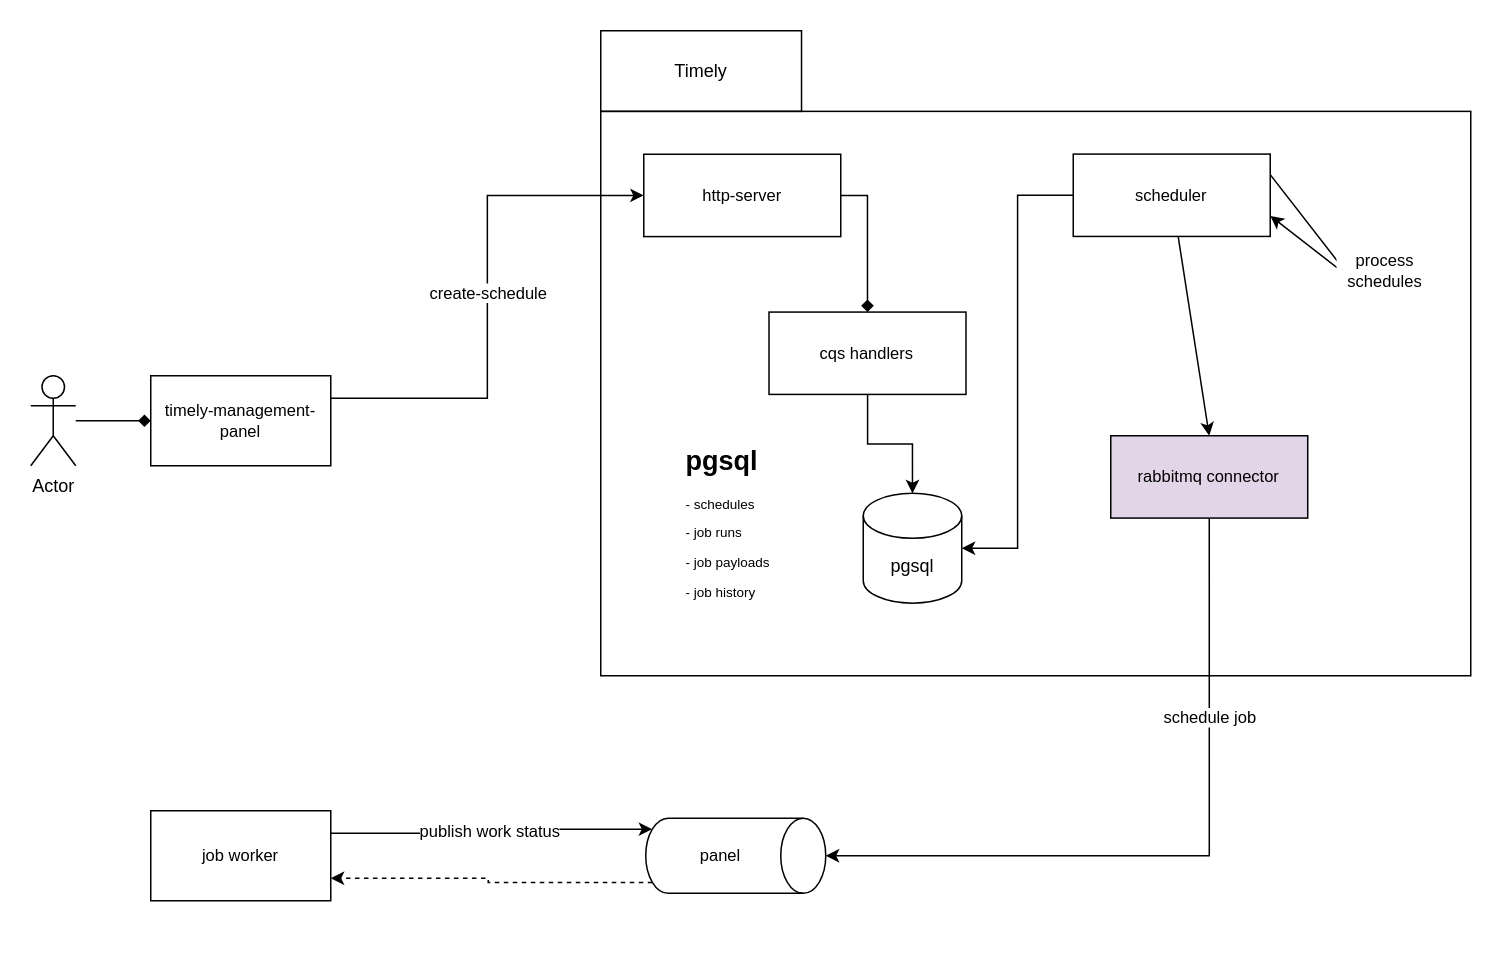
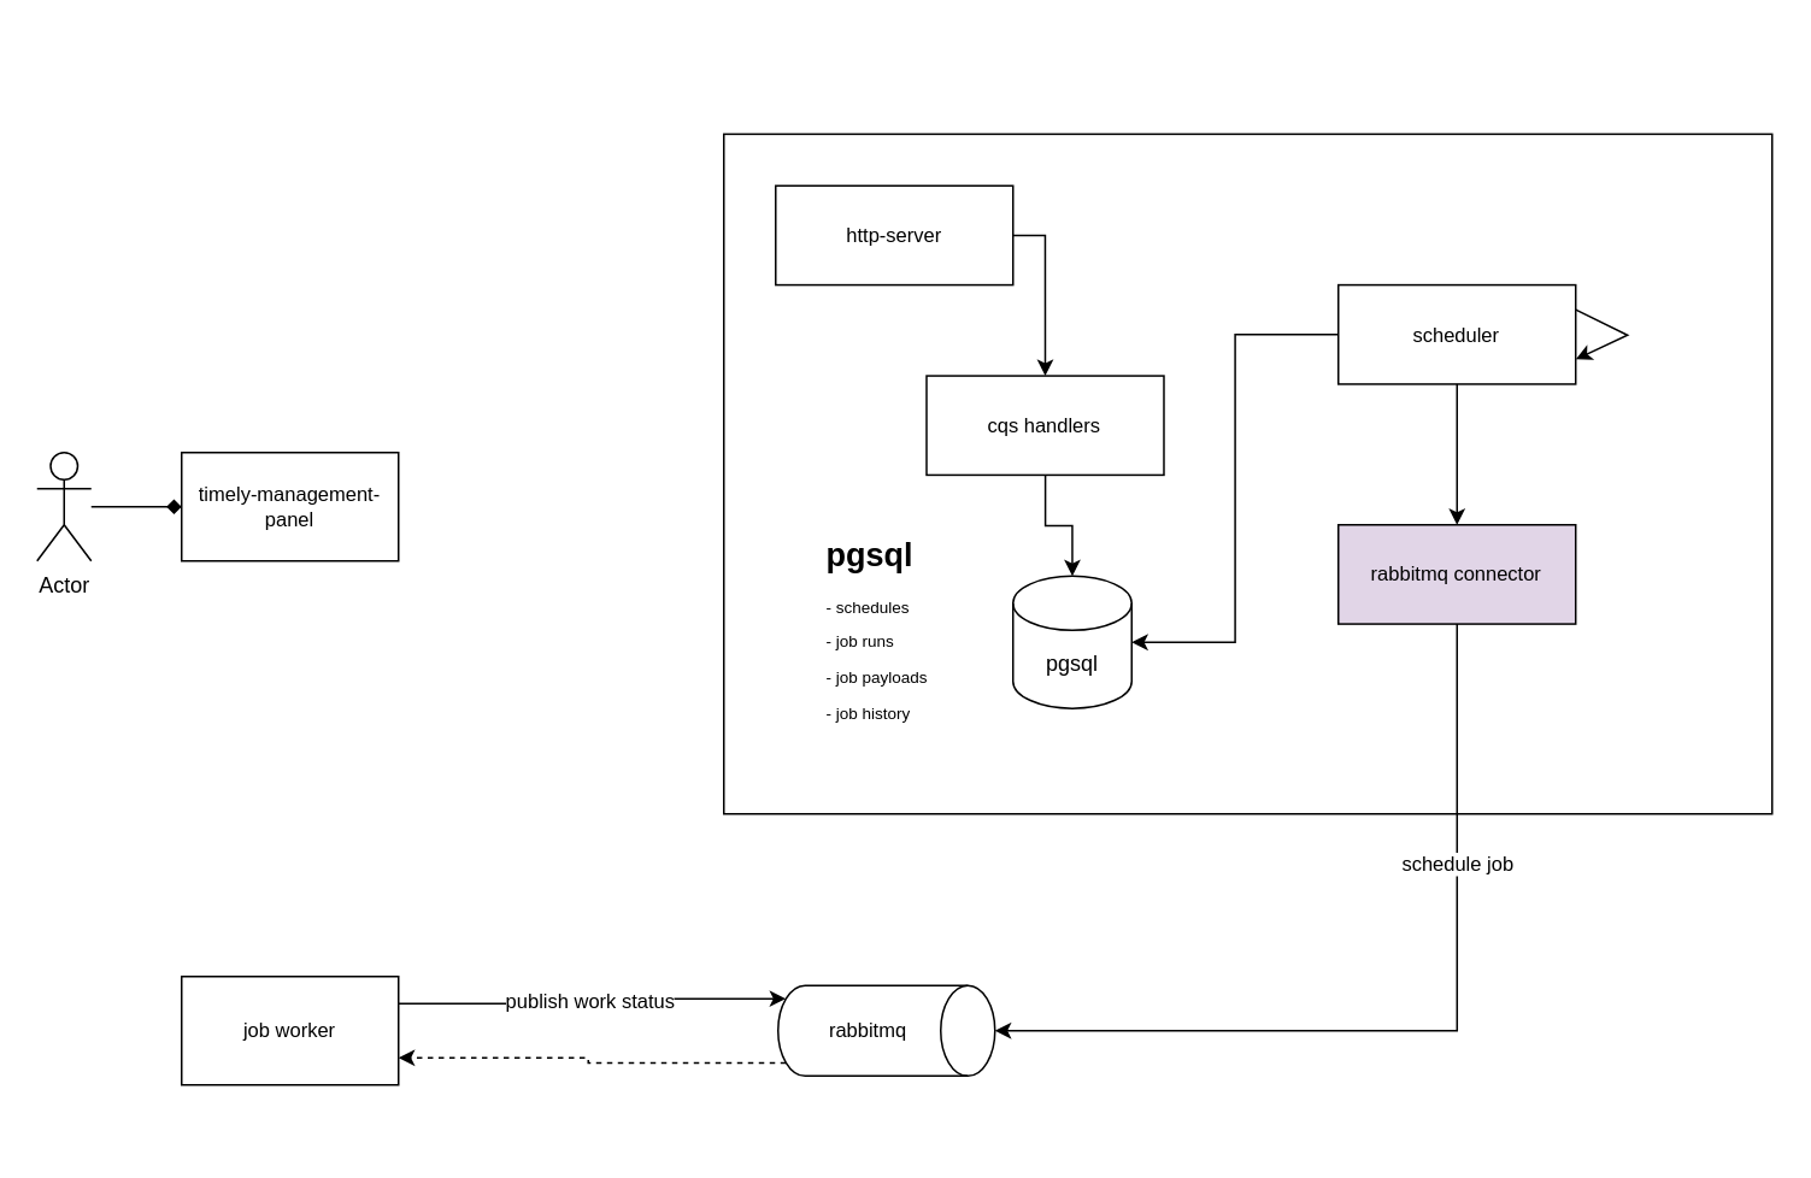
  <mxCell id="0" />
  <mxCell id="1" parent="0" />
- <mxCell id="2" style="edgeStyle=orthogonalEdgeStyle;html=1;rounded=0;curved=0;entryX=0;entryY=0.5;entryDx=0;entryDy=0;exitX=1;exitY=0.25;exitDx=0;exitDy=0;" parent="1" source="4" target="10" edge="1"><mxGeometry relative="1" as="geometry"><mxPoint x="400" y="324.399" as="targetPoint" /><mxPoint x="260" y="319.999" as="sourcePoint" /></mxGeometry></mxCell>
- <mxCell id="3" value="create-schedule" style="edgeLabel;html=1;align=center;verticalAlign=middle;resizable=0;points=[];" parent="2" vertex="1" connectable="0"><mxGeometry x="0.017" relative="1" as="geometry"><mxPoint as="offset" /></mxGeometry></mxCell>
  <mxCell id="4" value="timely-management-panel" style="rounded=0;whiteSpace=wrap;html=1;fontSize=11;" parent="1" vertex="1"><mxGeometry x="100" y="250" width="120" height="60" as="geometry" /></mxCell>
  <mxCell id="5" style="edgeStyle=none;html=1;entryX=0;entryY=0.5;entryDx=0;entryDy=0;endArrow=diamond;" parent="1" source="6" target="4" edge="1"><mxGeometry relative="1" as="geometry" /></mxCell>
  <mxCell id="6" value="Actor" style="shape=umlActor;verticalLabelPosition=bottom;verticalAlign=top;html=1;outlineConnect=0;" parent="1" vertex="1"><mxGeometry x="20" y="250" width="30" height="60" as="geometry" /></mxCell>
  <mxCell id="7" value="" style="group" parent="1" vertex="1" connectable="0"><mxGeometry x="400" y="20" width="580" height="430" as="geometry" /></mxCell>
  <mxCell id="8" value="" style="rounded=0;whiteSpace=wrap;html=1;fontSize=11;labelBackgroundColor=none;textOpacity=0;glass=0;fillColor=none;" parent="7" vertex="1"><mxGeometry y="53.75" width="580" height="376.25" as="geometry" /></mxCell>
- <mxCell id="9" value="Timely" style="text;html=1;align=center;verticalAlign=middle;whiteSpace=wrap;rounded=0;strokeColor=default;" parent="7" vertex="1"><mxGeometry width="133.846" height="53.75" as="geometry" /></mxCell>
  <mxCell id="10" value="http-server" style="rounded=0;whiteSpace=wrap;html=1;fontSize=11;" parent="7" vertex="1"><mxGeometry x="28.68" y="82.34" width="131.321" height="54.894" as="geometry" /></mxCell>
- <mxCell id="11" value="scheduler" style="rounded=0;whiteSpace=wrap;html=1;fontSize=11;" parent="7" vertex="1"><mxGeometry x="315.005" y="82.234" width="131.321" height="54.894" as="geometry" /></mxCell>
- <mxCell id="12" value="pgsql" style="shape=cylinder3;whiteSpace=wrap;html=1;boundedLbl=1;backgroundOutline=1;size=15;" parent="7" vertex="1"><mxGeometry x="175" y="308.4" width="65.66" height="73.191" as="geometry" /></mxCell>
- <mxCell id="13" style="edgeStyle=orthogonalEdgeStyle;html=1;entryX=0.5;entryY=0;entryDx=0;entryDy=0;rounded=0;curved=0;exitX=1;exitY=0.5;exitDx=0;exitDy=0;endArrow=diamond;" parent="7" source="10" target="15" edge="1"><mxGeometry relative="1" as="geometry" /></mxCell>
+ <mxCell id="11" value="scheduler" style="rounded=0;whiteSpace=wrap;html=1;fontSize=11;" parent="7" vertex="1"><mxGeometry x="340.005" y="137.234" width="131.321" height="54.894" as="geometry" /></mxCell>
+ <mxCell id="12" value="pgsql" style="shape=cylinder3;whiteSpace=wrap;html=1;boundedLbl=1;backgroundOutline=1;size=15;" parent="7" vertex="1"><mxGeometry x="160.0" y="298.4" width="65.66" height="73.191" as="geometry" /></mxCell>
+ <mxCell id="13" style="edgeStyle=orthogonalEdgeStyle;html=1;entryX=0.5;entryY=0;entryDx=0;entryDy=0;rounded=0;curved=0;exitX=1;exitY=0.5;exitDx=0;exitDy=0;" parent="7" source="10" target="15" edge="1"><mxGeometry relative="1" as="geometry" /></mxCell>
  <mxCell id="14" style="edgeStyle=orthogonalEdgeStyle;shape=connector;curved=0;rounded=0;html=1;entryX=1;entryY=0.5;entryDx=0;entryDy=0;entryPerimeter=0;strokeColor=default;align=center;verticalAlign=middle;fontFamily=Helvetica;fontSize=11;fontColor=default;labelBackgroundColor=default;endArrow=classic;" parent="7" source="11" target="12" edge="1"><mxGeometry relative="1" as="geometry" /></mxCell>
  <mxCell id="15" value="cqs handlers" style="rounded=0;whiteSpace=wrap;html=1;fontSize=11;" parent="7" vertex="1"><mxGeometry x="112.17" y="187.55" width="131.321" height="54.894" as="geometry" /></mxCell>
  <mxCell id="16" style="edgeStyle=orthogonalEdgeStyle;shape=connector;curved=0;rounded=0;html=1;entryX=0.5;entryY=0;entryDx=0;entryDy=0;entryPerimeter=0;strokeColor=default;align=center;verticalAlign=middle;fontFamily=Helvetica;fontSize=11;fontColor=default;labelBackgroundColor=default;endArrow=classic;" parent="7" source="15" target="12" edge="1"><mxGeometry relative="1" as="geometry" /></mxCell>
  <mxCell id="17" value="rabbitmq connector" style="rounded=0;whiteSpace=wrap;html=1;fontSize=11;fillColor=#e1d5e7;" parent="7" vertex="1"><mxGeometry x="340.005" y="269.996" width="131.321" height="54.894" as="geometry" /></mxCell>
  <mxCell id="18" style="edgeStyle=none;html=1;entryX=0.5;entryY=0;entryDx=0;entryDy=0;" edge="1" parent="7" source="11" target="17"><mxGeometry relative="1" as="geometry" /></mxCell>
  <mxCell id="19" style="edgeStyle=orthogonalEdgeStyle;shape=connector;rounded=0;html=1;exitX=1;exitY=0.25;exitDx=0;exitDy=0;entryX=1;entryY=0.75;entryDx=0;entryDy=0;strokeColor=default;align=center;verticalAlign=middle;fontFamily=Helvetica;fontSize=11;fontColor=default;labelBackgroundColor=default;endArrow=classic;" edge="1" parent="7" source="11" target="11"><mxGeometry relative="1" as="geometry"><Array as="points"><mxPoint x="500" y="165" /></Array></mxGeometry></mxCell>
- <mxCell id="20" value="process schedules" style="text;html=1;align=center;verticalAlign=middle;whiteSpace=wrap;rounded=0;fontFamily=Helvetica;fontSize=11;fontColor=default;labelBackgroundColor=default;" vertex="1" parent="7"><mxGeometry x="489.996" y="146.383" width="65.66" height="27.447" as="geometry" /></mxCell>
  <mxCell id="21" value="&lt;h1 style=&quot;margin-top: 0px;&quot;&gt;pgsql&lt;/h1&gt;&lt;p&gt;- schedules&lt;/p&gt;&lt;p&gt;- job runs&lt;/p&gt;&lt;p&gt;- job payloads&lt;/p&gt;&lt;p&gt;- job history&lt;/p&gt;" style="text;html=1;whiteSpace=wrap;overflow=hidden;rounded=0;fontFamily=Helvetica;fontSize=9;labelBackgroundColor=none;fillColor=none;" vertex="1" parent="7"><mxGeometry x="55" y="270" width="105" height="130" as="geometry" /></mxCell>
  <mxCell id="22" value="job worker" style="rounded=0;whiteSpace=wrap;html=1;fontSize=11;" parent="1" vertex="1"><mxGeometry x="100" y="540" width="120" height="60" as="geometry" /></mxCell>
  <mxCell id="23" value="" style="group" parent="1" vertex="1" connectable="0"><mxGeometry x="430" y="545" width="120" height="50" as="geometry" /></mxCell>
  <mxCell id="24" value="" style="shape=cylinder3;whiteSpace=wrap;html=1;boundedLbl=1;backgroundOutline=1;size=15;fontFamily=Helvetica;fontSize=11;fontColor=default;labelBackgroundColor=default;rotation=90;" parent="23" vertex="1"><mxGeometry x="35" y="-35" width="50" height="120" as="geometry" /></mxCell>
- <mxCell id="25" value="panel" style="text;html=1;align=center;verticalAlign=middle;whiteSpace=wrap;rounded=0;fontFamily=Helvetica;fontSize=11;fontColor=default;labelBackgroundColor=default;" parent="23" vertex="1"><mxGeometry x="20" y="10" width="60" height="30" as="geometry" /></mxCell>
+ <mxCell id="25" value="rabbitmq" style="text;html=1;align=center;verticalAlign=middle;whiteSpace=wrap;rounded=0;fontFamily=Helvetica;fontSize=11;fontColor=default;labelBackgroundColor=default;" parent="23" vertex="1"><mxGeometry x="20" y="10" width="60" height="30" as="geometry" /></mxCell>
  <mxCell id="26" style="edgeStyle=orthogonalEdgeStyle;html=1;entryX=0.5;entryY=0;entryDx=0;entryDy=0;entryPerimeter=0;rounded=0;exitX=0.5;exitY=1;exitDx=0;exitDy=0;" edge="1" parent="1" source="17" target="24"><mxGeometry relative="1" as="geometry" /></mxCell>
  <mxCell id="27" value="schedule job" style="edgeLabel;html=1;align=center;verticalAlign=middle;resizable=0;points=[];fontFamily=Helvetica;fontSize=11;fontColor=default;labelBackgroundColor=default;" vertex="1" connectable="0" parent="26"><mxGeometry x="-0.448" relative="1" as="geometry"><mxPoint as="offset" /></mxGeometry></mxCell>
  <mxCell id="28" style="edgeStyle=orthogonalEdgeStyle;shape=connector;rounded=0;html=1;entryX=1;entryY=0.75;entryDx=0;entryDy=0;strokeColor=default;align=center;verticalAlign=middle;fontFamily=Helvetica;fontSize=11;fontColor=default;labelBackgroundColor=default;endArrow=classic;dashed=1;exitX=0.855;exitY=1;exitDx=0;exitDy=-4.35;exitPerimeter=0;" edge="1" parent="1" source="24" target="22"><mxGeometry relative="1" as="geometry" /></mxCell>
  <mxCell id="29" style="edgeStyle=orthogonalEdgeStyle;shape=connector;rounded=0;html=1;entryX=0.145;entryY=1;entryDx=0;entryDy=-4.35;entryPerimeter=0;strokeColor=default;align=center;verticalAlign=middle;fontFamily=Helvetica;fontSize=11;fontColor=default;labelBackgroundColor=default;endArrow=classic;exitX=1;exitY=0.25;exitDx=0;exitDy=0;" edge="1" parent="1" source="22" target="24"><mxGeometry relative="1" as="geometry" /></mxCell>
  <mxCell id="30" value="publish work status" style="edgeLabel;html=1;align=center;verticalAlign=middle;resizable=0;points=[];fontFamily=Helvetica;fontSize=11;fontColor=default;labelBackgroundColor=default;" vertex="1" connectable="0" parent="29"><mxGeometry x="-0.014" relative="1" as="geometry"><mxPoint as="offset" /></mxGeometry></mxCell>
